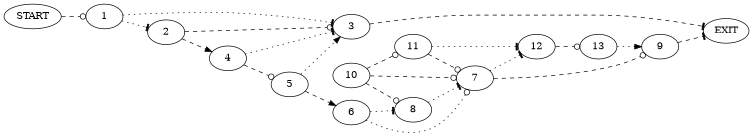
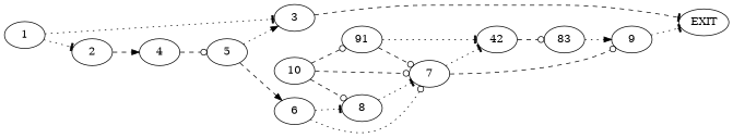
  digraph {
    rankdir=LR
    edge [arrowhead=odot style=dashed]
-   n1 [label=START]
    1
    2
    3
    n5 [label=EXIT]
    4
    5
    6
    7
    8
    9
-   12
+   12 [label=42]
    10
-   11
-   13
-   n1 -> 1
+   11 [label=91]
+   13 [label=83]
    1 -> 2 [arrowhead=tee style=dotted]
    1 -> 3 [arrowhead=tee style=dotted]
-   2 -> 3
    2 -> 4 [arrowhead=normal]
    3 -> n5 [arrowhead=tee]
-   4 -> 3 [arrowhead=tee style=dotted]
    4 -> 5
    5 -> 3 [arrowhead=normal style=dotted]
    5 -> 6 [arrowhead=normal]
    6 -> 7 [style=dotted]
    6 -> 8 [arrowhead=tee style=dotted]
    7 -> 9
    7 -> 12 [arrowhead=tee style=dotted]
    8 -> 7 [arrowhead=tee style=dotted]
-   9 -> n5 [arrowhead=tee]
+   9 -> n5 [arrowhead=tee style=dotted]
    12 -> 13
    10 -> 7
    10 -> 8
    10 -> 11
    11 -> 7
    11 -> 12 [arrowhead=tee style=dotted]
    13 -> 9 [arrowhead=normal style=dotted]
  }
